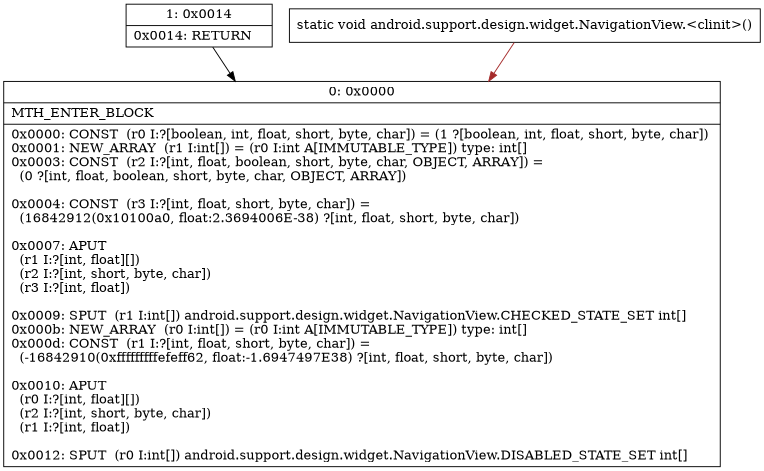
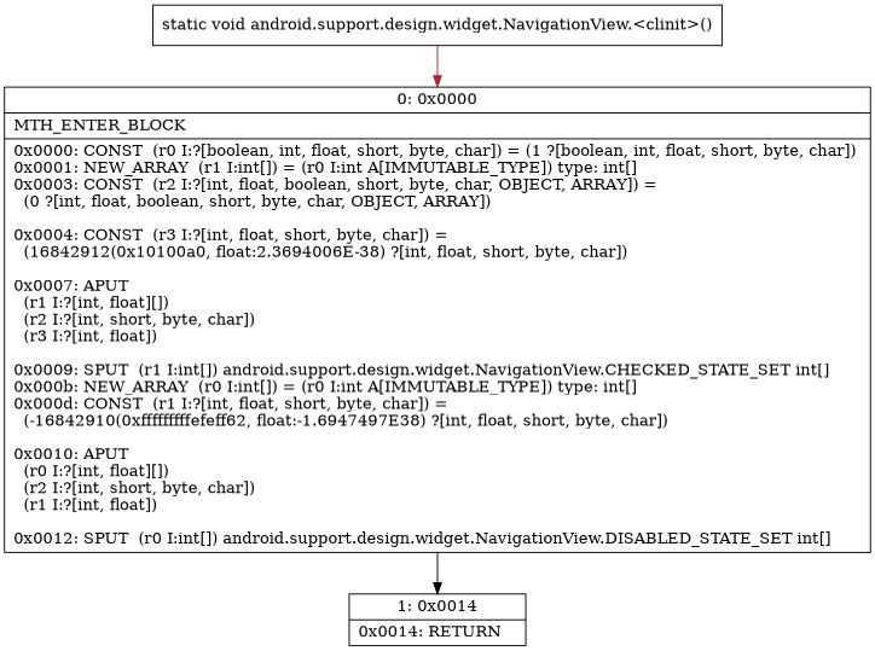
  digraph {
    node [shape=record]
    n1 [label="{0\:\ 0x0000|MTH_ENTER_BLOCK\l|0x0000: CONST  (r0 I:?[boolean, int, float, short, byte, char]) = (1 ?[boolean, int, float, short, byte, char]) \l0x0001: NEW_ARRAY  (r1 I:int[]) = (r0 I:int A[IMMUTABLE_TYPE]) type: int[] \l0x0003: CONST  (r2 I:?[int, float, boolean, short, byte, char, OBJECT, ARRAY]) = \l  (0 ?[int, float, boolean, short, byte, char, OBJECT, ARRAY])\l \l0x0004: CONST  (r3 I:?[int, float, short, byte, char]) = \l  (16842912(0x10100a0, float:2.3694006E\-38) ?[int, float, short, byte, char])\l \l0x0007: APUT  \l  (r1 I:?[int, float][])\l  (r2 I:?[int, short, byte, char])\l  (r3 I:?[int, float])\l \l0x0009: SPUT  (r1 I:int[]) android.support.design.widget.NavigationView.CHECKED_STATE_SET int[] \l0x000b: NEW_ARRAY  (r0 I:int[]) = (r0 I:int A[IMMUTABLE_TYPE]) type: int[] \l0x000d: CONST  (r1 I:?[int, float, short, byte, char]) = \l  (\-16842910(0xfffffffffefeff62, float:\-1.6947497E38) ?[int, float, short, byte, char])\l \l0x0010: APUT  \l  (r0 I:?[int, float][])\l  (r2 I:?[int, short, byte, char])\l  (r1 I:?[int, float])\l \l0x0012: SPUT  (r0 I:int[]) android.support.design.widget.NavigationView.DISABLED_STATE_SET int[] \l}"]
    n2 [label="{1\:\ 0x0014|0x0014: RETURN   \l}"]
    n3 [label="{static void android.support.design.widget.NavigationView.\<clinit\>() }"]
-   n2 -> n1 [color=black]
+   n1 -> n2 [color=black]
    n3 -> n1 [color=brown]
  }
